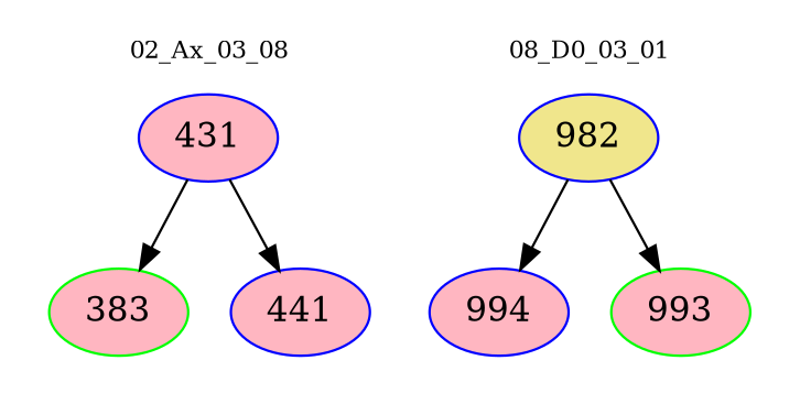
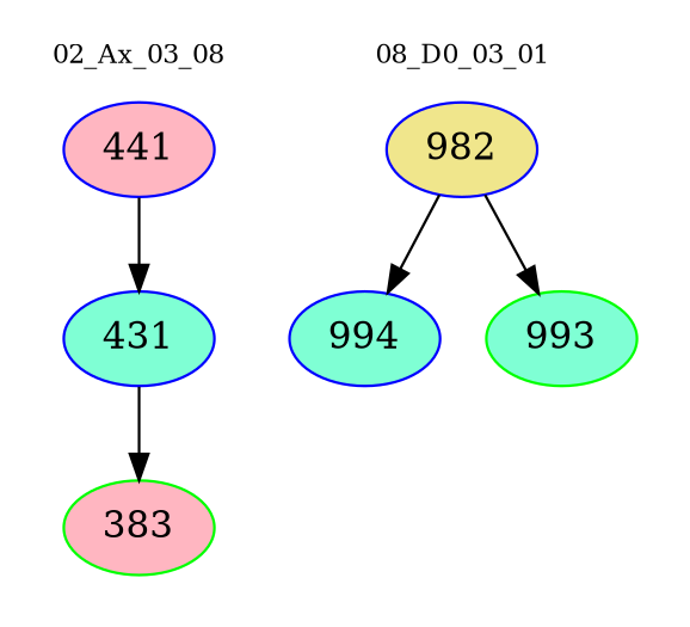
  digraph {
    node [color=blue fillcolor=lightpink style=filled]
    edge [color=black]
-   n1 [label=431]
+   n1 [fillcolor=aquamarine label=431]
    n2 [color=green label=383]
    n3 [label=441]
    n4 [fillcolor=khaki label=982]
-   n5 [label=994]
-   n6 [color=green label=993]
+   n5 [fillcolor=aquamarine label=994]
+   n6 [color=green fillcolor=aquamarine label=993]
    subgraph cluster_1 {
      color=white
      fontsize=10
      label="02_Ax_03_08"
      n1
      n2
      n3
    }
    subgraph cluster_2 {
      color=white
      fontsize=10
      label="08_D0_03_01"
      n4
      n5
      n6
    }
    n1 -> n2
-   n1 -> n3
+   n3 -> n1
    n4 -> n5
    n4 -> n6
  }
